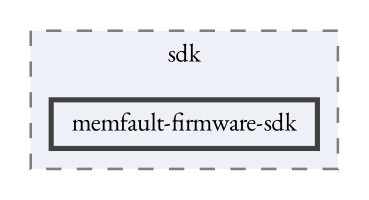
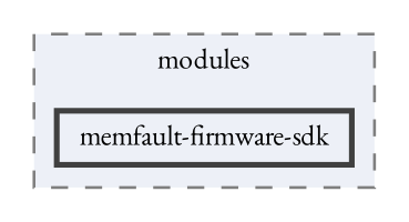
  digraph {
    compound=true
    fontname="EB Garamond"
    n1 [color=grey25 fillcolor="#edf0f7" fontname="EB Garamond" fontsize=10 height=0.2 label="memfault-firmware-sdk" shape=box style="filled,bold" width=0.4]
    subgraph cluster_1 {
      bgcolor="#edf0f7"
      fontsize=10
-     label=sdk
+     label=modules
      pencolor=grey50
      style="filled,dashed"
      n1
    }
  }
